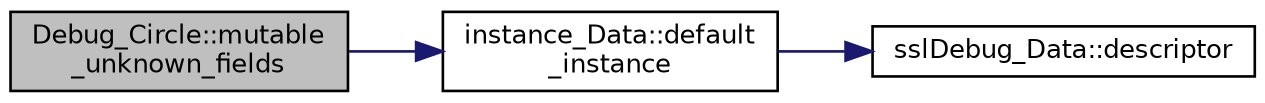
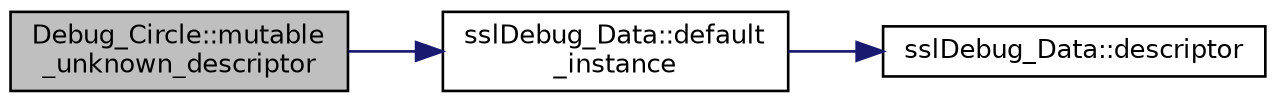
  digraph {
    rankdir=LR
    node [color=black fillcolor=white fontname=Helvetica fontsize=10 shape=record style=filled]
    edge [color=midnightblue fontname=Helvetica fontsize=10 labelfontname=Helvetica labelfontsize=10 style=solid]
-   n1 [fillcolor=grey75 fontcolor=black height=0.2 label="Debug_Circle::mutable\l_unknown_fields" width=0.4]
-   n2 [height=0.2 label="instance_Data::default\l_instance" width=0.4]
+   n1 [fillcolor=grey75 fontcolor=black height=0.2 label="Debug_Circle::mutable\l_unknown_descriptor" width=0.4]
+   n2 [height=0.2 label="sslDebug_Data::default\l_instance" width=0.4]
    n3 [height=0.2 label="sslDebug_Data::descriptor" width=0.4]
    n1 -> n2
    n2 -> n3
  }
